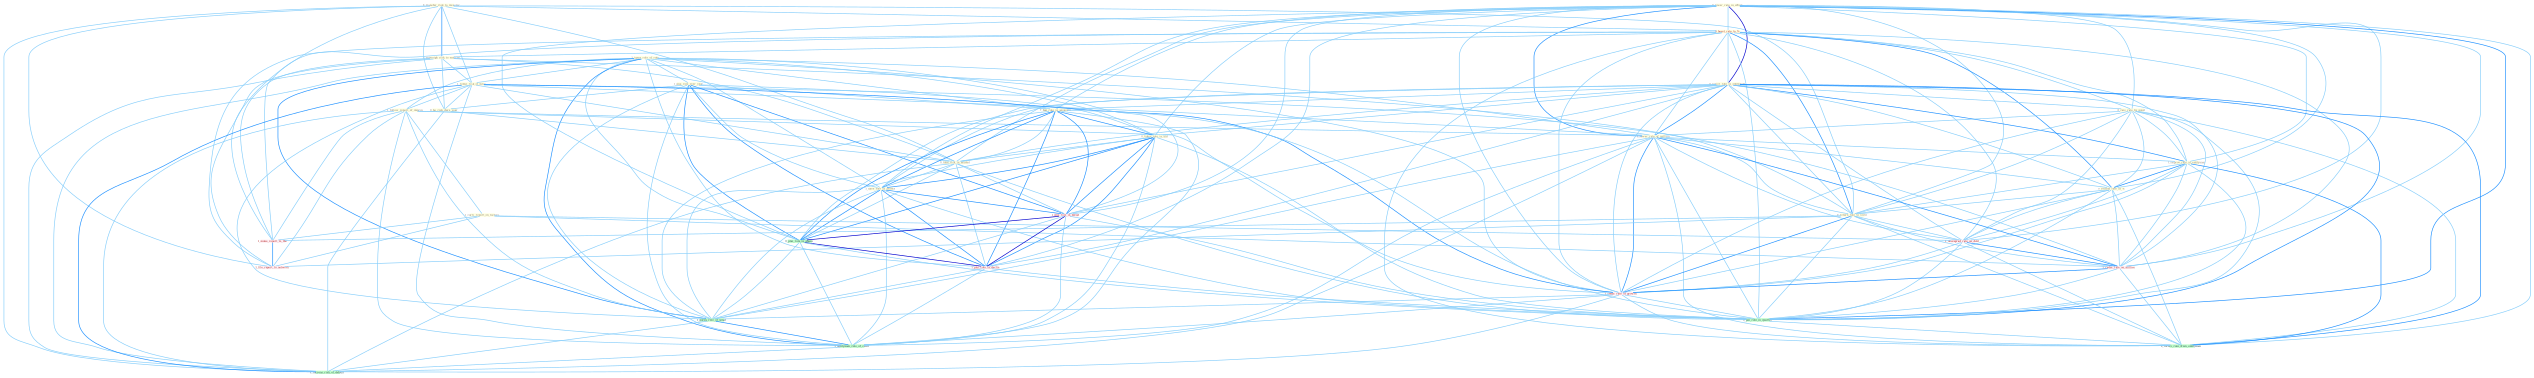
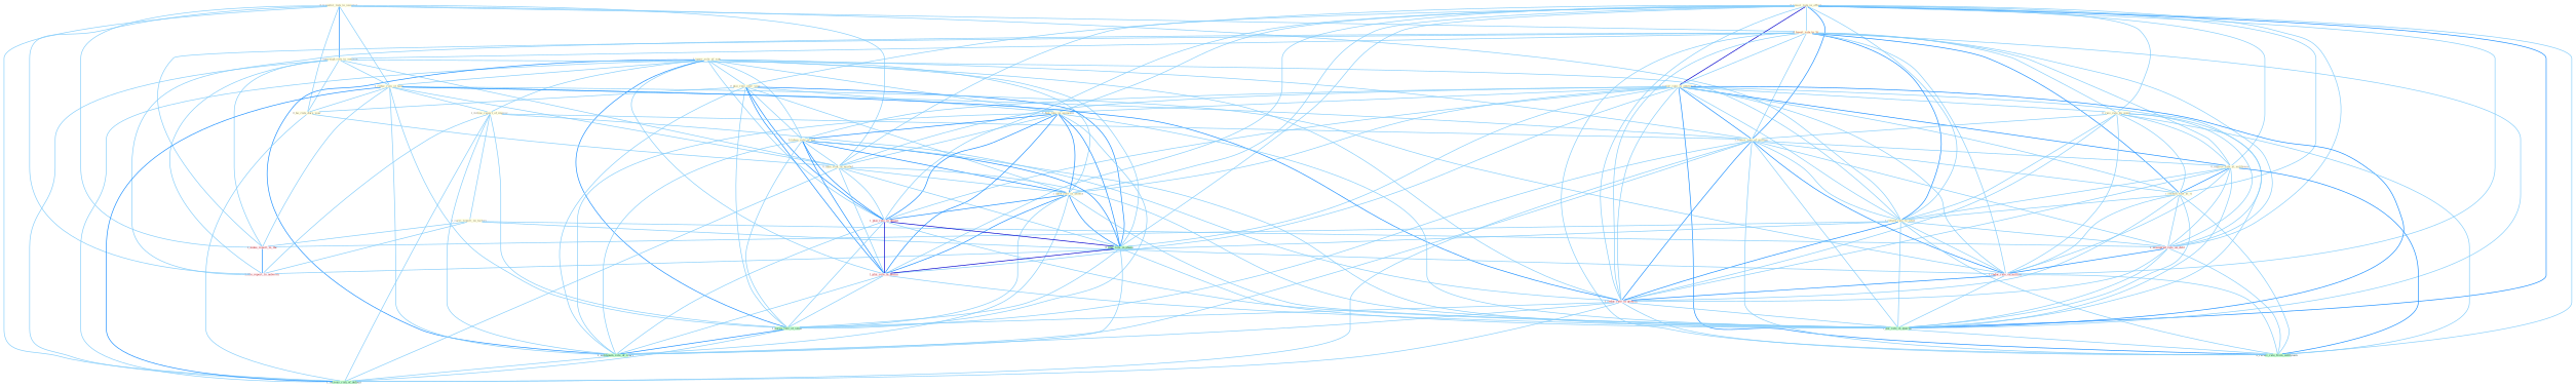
  graph {
    node [color="#ffffe0" fixedsize=true fontcolor="#8b7d6b" fontsize=4 shape=polygon style=filled]
    edge [color="#87cefa" w=1]
    "0_transfer_risk_to_investor " [height=.06 width=.5]
    "1_ignor_role_of_rate " [height=.06 width=.5]
    "0_plai_role_over_year " [height=.06 width=.5]
    "0_lower_rate_in_effort " [height=.06 width=.5]
    "0_boost_rate_to_% " [fontcolor="#b22222" height=.06 width=.5]
    "0_lower_rate_in_entitynam " [height=.06 width=.5]
    "1_outweigh_risk_to_environ " [height=.06 width=.5]
    "1_reduc_risk_of_have " [height=.06 width=.5]
    "0_be_risk_dure_year " [height=.06 width=.5]
    "1_follow_report_of_improv " [height=.06 width=.5]
    "0_rais_rate_by_point " [height=.06 width=.5]
    n12 [height=.06 label="7_ban_role_in_assassin" width=.5]
    "0_taken_role_in_aid " [height=.06 width=.5]
    "1_lower_rate_of_million " [height=.06 width=.5]
    "0_take_risk_in_market " [height=.06 width=.5]
    "1_have_role_in_assess " [height=.06 width=.5]
    "0_improv_rate_at_entitynam " [height=.06 width=.5]
    "0_reckon_rate_at_% " [height=.06 width=.5]
    "0_return_rate_to_level " [height=.06 width=.5]
    "1_carri_report_on_factori " [height=.06 width=.5]
    "1_downgrad_rate_on_debt " [color="#fff0f5" fontcolor="#b22222" height=.06 width=.5]
    "1_reduc_rate_on_million " [color="#fff0f5" fontcolor="#b22222" height=.06 width=.5]
    "1_plai_role_in_decad " [color="#fff0f5" fontcolor="#b22222" height=.06 width=.5]
    "1_reduc_rate_of_growth " [color="#fff0f5" fontcolor="#b22222" height=.06 width=.5]
    "1_make_report_to_the " [color="#fff0f5" fontcolor="#b22222" height=.06 width=.5]
    "1_plai_role_in_declin " [color="#fff0f5" fontcolor="#b22222" height=.06 width=.5]
    "1_file_report_to_network " [color="#fff0f5" fontcolor="#b22222" height=.06 width=.5]
    "1_increas_risk_of_default " [color="#BDFCC9" fontcolor="#2f4f4f" height=.06 width=.5]
    "0_plai_role_in_phase " [color="#BDFCC9" fontcolor="#2f4f4f" height=.06 width=.5]
    "1_pursu_role_of_senat " [color="#BDFCC9" fontcolor="#2f4f4f" height=.06 width=.5]
    "1_entitynam_role_of_court " [color="#BDFCC9" fontcolor="#2f4f4f" height=.06 width=.5]
    "0_pai_rate_in_quarter " [color="#BDFCC9" fontcolor="#2f4f4f" height=.06 width=.5]
    "0_receiv_rate_from_entitynam " [color="#BDFCC9" fontcolor="#2f4f4f" height=.06 width=.5]
    subgraph sub_1 {
      "0_transfer_risk_to_investor "
      "1_ignor_role_of_rate "
      "0_plai_role_over_year "
      "0_lower_rate_in_effort "
      "0_boost_rate_to_% "
      "0_lower_rate_in_entitynam "
      "1_outweigh_risk_to_environ "
      "1_reduc_risk_of_have "
      "0_be_risk_dure_year "
      "1_follow_report_of_improv "
      "0_rais_rate_by_point "
      n12
      "0_taken_role_in_aid "
      "1_lower_rate_of_million "
      "0_take_risk_in_market "
      "1_have_role_in_assess "
      "0_improv_rate_at_entitynam "
      "0_reckon_rate_at_% "
      "0_return_rate_to_level "
      "1_carri_report_on_factori "
    }
    subgraph sub_2 {
      "1_downgrad_rate_on_debt "
      "1_reduc_rate_on_million "
      "1_plai_role_in_decad "
      "1_reduc_rate_of_growth "
      "1_make_report_to_the "
      "1_plai_role_in_declin "
      "1_file_report_to_network "
    }
    "0_transfer_risk_to_investor " -- "0_boost_rate_to_% "
    "0_transfer_risk_to_investor " -- "1_outweigh_risk_to_environ " [color="#1e90ff" w=2]
    "0_transfer_risk_to_investor " -- "1_reduc_risk_of_have "
    "0_transfer_risk_to_investor " -- "0_be_risk_dure_year "
    "0_transfer_risk_to_investor " -- "0_take_risk_in_market "
    "0_transfer_risk_to_investor " -- "0_return_rate_to_level "
    "0_transfer_risk_to_investor " -- "1_make_report_to_the "
    "0_transfer_risk_to_investor " -- "1_file_report_to_network "
    "0_transfer_risk_to_investor " -- "1_increas_risk_of_default "
    "1_ignor_role_of_rate " -- "0_plai_role_over_year "
    "1_ignor_role_of_rate " -- "1_reduc_risk_of_have "
    "1_ignor_role_of_rate " -- "1_follow_report_of_improv "
    "1_ignor_role_of_rate " -- n12
    "1_ignor_role_of_rate " -- "0_taken_role_in_aid "
    "1_ignor_role_of_rate " -- "1_lower_rate_of_million "
    "1_ignor_role_of_rate " -- "1_have_role_in_assess "
    "1_ignor_role_of_rate " -- "1_plai_role_in_decad "
    "1_ignor_role_of_rate " -- "1_reduc_rate_of_growth "
    "1_ignor_role_of_rate " -- "1_plai_role_in_declin "
    "1_ignor_role_of_rate " -- "1_increas_risk_of_default "
    "1_ignor_role_of_rate " -- "0_plai_role_in_phase "
    "1_ignor_role_of_rate " -- "1_pursu_role_of_senat " [color="#1e90ff" w=2]
    "1_ignor_role_of_rate " -- "1_entitynam_role_of_court " [color="#1e90ff" w=2]
    "0_plai_role_over_year " -- "0_be_risk_dure_year "
    "0_plai_role_over_year " -- n12
    "0_plai_role_over_year " -- "0_taken_role_in_aid "
    "0_plai_role_over_year " -- "1_have_role_in_assess "
    "0_plai_role_over_year " -- "1_plai_role_in_decad " [color="#1e90ff" w=2]
    "0_plai_role_over_year " -- "1_plai_role_in_declin " [color="#1e90ff" w=2]
    "0_plai_role_over_year " -- "0_plai_role_in_phase " [color="#1e90ff" w=2]
    "0_plai_role_over_year " -- "1_pursu_role_of_senat "
    "0_plai_role_over_year " -- "1_entitynam_role_of_court "
    "0_lower_rate_in_effort " -- "0_boost_rate_to_% "
    "0_lower_rate_in_effort " -- "0_lower_rate_in_entitynam " [color="#0000cd" w=3]
    "0_lower_rate_in_effort " -- "0_rais_rate_by_point "
    "0_lower_rate_in_effort " -- n12
-   "0_lower_rate_in_effort " -- "0_taken_role_in_aid "
+   "0_lower_rate_in_effort " -- "0_plai_role_over_year "
    "0_lower_rate_in_effort " -- "1_lower_rate_of_million " [color="#1e90ff" w=2]
    "0_lower_rate_in_effort " -- "0_take_risk_in_market "
    "0_lower_rate_in_effort " -- "1_have_role_in_assess "
    "0_lower_rate_in_effort " -- "0_improv_rate_at_entitynam "
    "0_lower_rate_in_effort " -- "0_reckon_rate_at_% "
    "0_lower_rate_in_effort " -- "0_return_rate_to_level "
    "0_lower_rate_in_effort " -- "1_downgrad_rate_on_debt "
    "0_lower_rate_in_effort " -- "1_reduc_rate_on_million "
    "0_lower_rate_in_effort " -- "1_plai_role_in_decad "
    "0_lower_rate_in_effort " -- "1_reduc_rate_of_growth "
    "0_lower_rate_in_effort " -- "1_plai_role_in_declin "
    "0_lower_rate_in_effort " -- "0_plai_role_in_phase "
    "0_lower_rate_in_effort " -- "0_pai_rate_in_quarter " [color="#1e90ff" w=2]
    "0_lower_rate_in_effort " -- "0_receiv_rate_from_entitynam "
    "0_boost_rate_to_% " -- "0_lower_rate_in_entitynam "
    "0_boost_rate_to_% " -- "1_outweigh_risk_to_environ "
    "0_boost_rate_to_% " -- "0_rais_rate_by_point "
    "0_boost_rate_to_% " -- "1_lower_rate_of_million "
    "0_boost_rate_to_% " -- "0_improv_rate_at_entitynam "
    "0_boost_rate_to_% " -- "0_reckon_rate_at_% " [color="#1e90ff" w=2]
    "0_boost_rate_to_% " -- "0_return_rate_to_level " [color="#1e90ff" w=2]
    "0_boost_rate_to_% " -- "1_downgrad_rate_on_debt "
    "0_boost_rate_to_% " -- "1_reduc_rate_on_million "
    "0_boost_rate_to_% " -- "1_reduc_rate_of_growth "
    "0_boost_rate_to_% " -- "1_make_report_to_the "
    "0_boost_rate_to_% " -- "1_file_report_to_network "
    "0_boost_rate_to_% " -- "0_pai_rate_in_quarter "
    "0_boost_rate_to_% " -- "0_receiv_rate_from_entitynam "
    "0_lower_rate_in_entitynam " -- "0_rais_rate_by_point "
    "0_lower_rate_in_entitynam " -- n12
    "0_lower_rate_in_entitynam " -- "0_taken_role_in_aid "
    "0_lower_rate_in_entitynam " -- "1_lower_rate_of_million " [color="#1e90ff" w=2]
    "0_lower_rate_in_entitynam " -- "0_take_risk_in_market "
    "0_lower_rate_in_entitynam " -- "1_have_role_in_assess "
    "0_lower_rate_in_entitynam " -- "0_improv_rate_at_entitynam " [color="#1e90ff" w=2]
    "0_lower_rate_in_entitynam " -- "0_reckon_rate_at_% "
    "0_lower_rate_in_entitynam " -- "0_return_rate_to_level "
    "0_lower_rate_in_entitynam " -- "1_downgrad_rate_on_debt "
    "0_lower_rate_in_entitynam " -- "1_reduc_rate_on_million "
    "0_lower_rate_in_entitynam " -- "1_plai_role_in_decad "
    "0_lower_rate_in_entitynam " -- "1_reduc_rate_of_growth "
    "0_lower_rate_in_entitynam " -- "1_plai_role_in_declin "
    "0_lower_rate_in_entitynam " -- "0_plai_role_in_phase "
    "0_lower_rate_in_entitynam " -- "0_pai_rate_in_quarter " [color="#1e90ff" w=2]
    "0_lower_rate_in_entitynam " -- "0_receiv_rate_from_entitynam " [color="#1e90ff" w=2]
    "1_outweigh_risk_to_environ " -- "1_reduc_risk_of_have "
    "1_outweigh_risk_to_environ " -- "0_be_risk_dure_year "
    "1_outweigh_risk_to_environ " -- "0_take_risk_in_market "
    "1_outweigh_risk_to_environ " -- "0_return_rate_to_level "
    "1_outweigh_risk_to_environ " -- "1_make_report_to_the "
    "1_outweigh_risk_to_environ " -- "1_file_report_to_network "
    "1_outweigh_risk_to_environ " -- "1_increas_risk_of_default "
    "1_reduc_risk_of_have " -- "0_be_risk_dure_year "
    "1_reduc_risk_of_have " -- "1_follow_report_of_improv "
    "1_reduc_risk_of_have " -- "1_lower_rate_of_million "
    "1_reduc_risk_of_have " -- "0_take_risk_in_market "
    "1_reduc_risk_of_have " -- "1_reduc_rate_on_million "
    "1_reduc_risk_of_have " -- "1_reduc_rate_of_growth " [color="#1e90ff" w=2]
    "1_reduc_risk_of_have " -- "1_increas_risk_of_default " [color="#1e90ff" w=2]
    "1_reduc_risk_of_have " -- "1_pursu_role_of_senat "
    "1_reduc_risk_of_have " -- "1_entitynam_role_of_court "
    "0_be_risk_dure_year " -- "0_take_risk_in_market "
    "0_be_risk_dure_year " -- "1_increas_risk_of_default "
    "1_follow_report_of_improv " -- "1_lower_rate_of_million "
    "1_follow_report_of_improv " -- "1_carri_report_on_factori "
    "1_follow_report_of_improv " -- "1_reduc_rate_of_growth "
-   "1_follow_report_of_improv " -- "1_make_report_to_the "
+   "1_reduc_risk_of_have " -- "1_make_report_to_the "
    "1_follow_report_of_improv " -- "1_file_report_to_network "
    "1_follow_report_of_improv " -- "1_increas_risk_of_default "
    "1_follow_report_of_improv " -- "1_pursu_role_of_senat "
    "1_follow_report_of_improv " -- "1_entitynam_role_of_court "
    "0_rais_rate_by_point " -- "1_lower_rate_of_million "
    "0_rais_rate_by_point " -- "0_improv_rate_at_entitynam "
    "0_rais_rate_by_point " -- "0_reckon_rate_at_% "
    "0_rais_rate_by_point " -- "0_return_rate_to_level "
    "0_rais_rate_by_point " -- "1_downgrad_rate_on_debt "
    "0_rais_rate_by_point " -- "1_reduc_rate_on_million "
    "0_rais_rate_by_point " -- "1_reduc_rate_of_growth "
    "0_rais_rate_by_point " -- "0_pai_rate_in_quarter "
    "0_rais_rate_by_point " -- "0_receiv_rate_from_entitynam "
    n12 -- "0_taken_role_in_aid " [color="#1e90ff" w=2]
    n12 -- "0_take_risk_in_market "
    n12 -- "1_have_role_in_assess " [color="#1e90ff" w=2]
    n12 -- "1_plai_role_in_decad " [color="#1e90ff" w=2]
    n12 -- "1_plai_role_in_declin " [color="#1e90ff" w=2]
    n12 -- "0_plai_role_in_phase " [color="#1e90ff" w=2]
    n12 -- "1_pursu_role_of_senat "
    n12 -- "1_entitynam_role_of_court "
    n12 -- "0_pai_rate_in_quarter "
    "0_taken_role_in_aid " -- "0_take_risk_in_market "
    "0_taken_role_in_aid " -- "1_have_role_in_assess " [color="#1e90ff" w=2]
    "0_taken_role_in_aid " -- "1_plai_role_in_decad " [color="#1e90ff" w=2]
    "0_taken_role_in_aid " -- "1_plai_role_in_declin " [color="#1e90ff" w=2]
    "0_taken_role_in_aid " -- "0_plai_role_in_phase " [color="#1e90ff" w=2]
    "0_taken_role_in_aid " -- "1_pursu_role_of_senat "
    "0_taken_role_in_aid " -- "1_entitynam_role_of_court "
    "0_taken_role_in_aid " -- "0_pai_rate_in_quarter "
    "1_lower_rate_of_million " -- "0_improv_rate_at_entitynam "
    "1_lower_rate_of_million " -- "0_reckon_rate_at_% "
    "1_lower_rate_of_million " -- "0_return_rate_to_level "
    "1_lower_rate_of_million " -- "1_downgrad_rate_on_debt "
    "1_lower_rate_of_million " -- "1_reduc_rate_on_million " [color="#1e90ff" w=2]
    "1_lower_rate_of_million " -- "1_reduc_rate_of_growth " [color="#1e90ff" w=2]
    "1_lower_rate_of_million " -- "1_increas_risk_of_default "
    "1_lower_rate_of_million " -- "1_pursu_role_of_senat "
    "1_lower_rate_of_million " -- "1_entitynam_role_of_court "
    "1_lower_rate_of_million " -- "0_pai_rate_in_quarter "
    "1_lower_rate_of_million " -- "0_receiv_rate_from_entitynam "
    "0_take_risk_in_market " -- "1_have_role_in_assess "
    "0_take_risk_in_market " -- "1_plai_role_in_decad "
    "0_take_risk_in_market " -- "1_plai_role_in_declin "
    "0_take_risk_in_market " -- "1_increas_risk_of_default "
    "0_take_risk_in_market " -- "0_plai_role_in_phase "
    "0_take_risk_in_market " -- "0_pai_rate_in_quarter "
    "1_have_role_in_assess " -- "1_plai_role_in_decad " [color="#1e90ff" w=2]
    "1_have_role_in_assess " -- "1_plai_role_in_declin " [color="#1e90ff" w=2]
    "1_have_role_in_assess " -- "0_plai_role_in_phase " [color="#1e90ff" w=2]
    "1_have_role_in_assess " -- "1_pursu_role_of_senat "
    "1_have_role_in_assess " -- "1_entitynam_role_of_court "
    "1_have_role_in_assess " -- "0_pai_rate_in_quarter "
    "0_improv_rate_at_entitynam " -- "0_reckon_rate_at_% " [color="#1e90ff" w=2]
    "0_improv_rate_at_entitynam " -- "0_return_rate_to_level "
    "0_improv_rate_at_entitynam " -- "1_downgrad_rate_on_debt "
    "0_improv_rate_at_entitynam " -- "1_reduc_rate_on_million "
    "0_improv_rate_at_entitynam " -- "1_reduc_rate_of_growth "
    "0_improv_rate_at_entitynam " -- "0_pai_rate_in_quarter "
    "0_improv_rate_at_entitynam " -- "0_receiv_rate_from_entitynam " [color="#1e90ff" w=2]
    "0_reckon_rate_at_% " -- "0_return_rate_to_level "
    "0_reckon_rate_at_% " -- "1_downgrad_rate_on_debt "
    "0_reckon_rate_at_% " -- "1_reduc_rate_on_million "
    "0_reckon_rate_at_% " -- "1_reduc_rate_of_growth "
    "0_reckon_rate_at_% " -- "0_pai_rate_in_quarter "
    "0_reckon_rate_at_% " -- "0_receiv_rate_from_entitynam "
    "0_return_rate_to_level " -- "1_downgrad_rate_on_debt "
    "0_return_rate_to_level " -- "1_reduc_rate_on_million "
    "0_return_rate_to_level " -- "1_reduc_rate_of_growth " [color="#1e90ff"]
    "0_return_rate_to_level " -- "1_make_report_to_the "
    "0_return_rate_to_level " -- "1_file_report_to_network "
    "0_return_rate_to_level " -- "0_pai_rate_in_quarter "
    "0_return_rate_to_level " -- "0_receiv_rate_from_entitynam "
    "1_carri_report_on_factori " -- "1_downgrad_rate_on_debt "
    "1_carri_report_on_factori " -- "1_reduc_rate_on_million "
    "1_carri_report_on_factori " -- "1_make_report_to_the "
    "1_carri_report_on_factori " -- "1_file_report_to_network "
    "1_downgrad_rate_on_debt " -- "1_reduc_rate_on_million " [color="#1e90ff" w=2]
    "1_downgrad_rate_on_debt " -- "1_reduc_rate_of_growth "
    "1_downgrad_rate_on_debt " -- "0_pai_rate_in_quarter "
    "1_downgrad_rate_on_debt " -- "0_receiv_rate_from_entitynam "
    "1_reduc_rate_on_million " -- "1_reduc_rate_of_growth " [color="#1e90ff" w=2]
    "1_reduc_rate_on_million " -- "0_pai_rate_in_quarter "
    "1_reduc_rate_on_million " -- "0_receiv_rate_from_entitynam "
    "1_plai_role_in_decad " -- "1_plai_role_in_declin " [color="#0000cd" w=3]
    "1_plai_role_in_decad " -- "0_plai_role_in_phase " [color="#0000cd" w=3]
    "1_plai_role_in_decad " -- "1_pursu_role_of_senat "
    "1_plai_role_in_decad " -- "1_entitynam_role_of_court "
    "1_plai_role_in_decad " -- "0_pai_rate_in_quarter "
    "1_reduc_rate_of_growth " -- "1_increas_risk_of_default "
    "1_reduc_rate_of_growth " -- "1_pursu_role_of_senat "
    "1_reduc_rate_of_growth " -- "1_entitynam_role_of_court "
    "1_reduc_rate_of_growth " -- "0_pai_rate_in_quarter "
    "1_reduc_rate_of_growth " -- "0_receiv_rate_from_entitynam "
    "1_make_report_to_the " -- "1_file_report_to_network " [color="#1e90ff" w=2]
    "1_plai_role_in_declin " -- "1_pursu_role_of_senat "
    "1_plai_role_in_declin " -- "1_entitynam_role_of_court "
    "1_plai_role_in_declin " -- "0_pai_rate_in_quarter "
    "0_plai_role_in_phase " -- "1_plai_role_in_declin " [color="#0000cd" w=3]
    "0_plai_role_in_phase " -- "1_pursu_role_of_senat "
    "0_plai_role_in_phase " -- "1_entitynam_role_of_court "
    "0_plai_role_in_phase " -- "0_pai_rate_in_quarter "
    "1_pursu_role_of_senat " -- "1_increas_risk_of_default "
    "1_pursu_role_of_senat " -- "1_entitynam_role_of_court " [color="#1e90ff" w=2]
    "1_entitynam_role_of_court " -- "1_increas_risk_of_default "
    "0_pai_rate_in_quarter " -- "0_receiv_rate_from_entitynam "
  }
